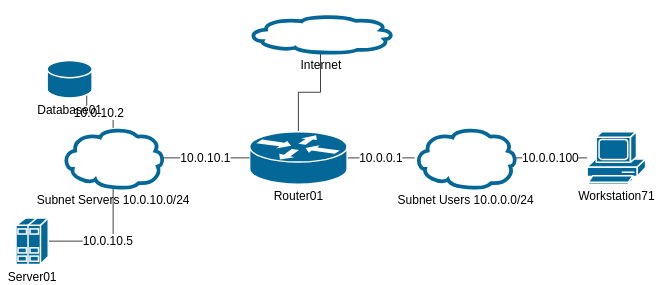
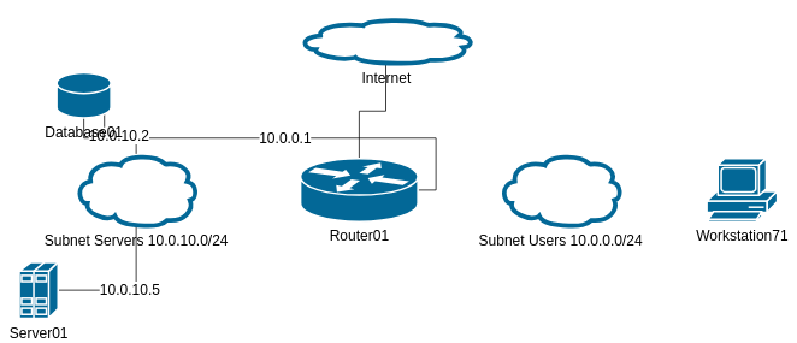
  <mxCell id="0" />
  <mxCell id="1" parent="0" />
  <mxCell id="2" style="edgeStyle=orthogonalEdgeStyle;rounded=0;orthogonalLoop=1;jettySize=auto;html=1;exitX=0.5;exitY=0;exitDx=0;exitDy=0;exitPerimeter=0;fontSize=16;fontColor=#000000;endArrow=none;endFill=0;" edge="1" parent="1" source="4" target="14"><mxGeometry relative="1" as="geometry" /></mxCell>
- <mxCell id="3" value="&lt;div&gt;10.0.0.1&lt;/div&gt;" style="edgeStyle=orthogonalEdgeStyle;rounded=0;orthogonalLoop=1;jettySize=auto;html=1;exitX=1;exitY=0.5;exitDx=0;exitDy=0;exitPerimeter=0;fontSize=16;fontColor=#000000;endArrow=none;endFill=0;" edge="1" parent="1" source="4" target="13"><mxGeometry relative="1" as="geometry" /></mxCell>
+ <mxCell id="3" value="&lt;div&gt;10.0.0.1&lt;/div&gt;" style="edgeStyle=orthogonalEdgeStyle;rounded=0;orthogonalLoop=1;jettySize=auto;html=1;exitX=1;exitY=0.5;exitDx=0;exitDy=0;exitPerimeter=0;fontSize=16;fontColor=#000000;endArrow=none;endFill=0;" edge="1" parent="1" source="4" target="6"><mxGeometry relative="1" as="geometry" /></mxCell>
  <mxCell id="4" value="&lt;div style=&quot;font-size: 16px;&quot;&gt;Router01&lt;/div&gt;" style="shape=mxgraph.cisco.routers.router;html=1;pointerEvents=1;dashed=0;fillColor=#036897;strokeColor=#ffffff;strokeWidth=2;verticalLabelPosition=bottom;verticalAlign=top;align=center;outlineConnect=0;fontSize=16;" vertex="1" parent="1"><mxGeometry x="332" y="175" width="130" height="70" as="geometry" /></mxCell>
  <mxCell id="5" value="10.0.10.2" style="edgeStyle=orthogonalEdgeStyle;rounded=0;orthogonalLoop=1;jettySize=auto;html=1;exitX=0.88;exitY=0.92;exitDx=0;exitDy=0;exitPerimeter=0;fontSize=16;fontColor=#000000;endArrow=none;endFill=0;" edge="1" parent="1" source="6" target="11"><mxGeometry relative="1" as="geometry" /></mxCell>
  <mxCell id="6" value="&lt;div&gt;Database01&lt;/div&gt;" style="shape=mxgraph.cisco.storage.relational_database;html=1;pointerEvents=1;dashed=0;fillColor=#036897;strokeColor=#ffffff;strokeWidth=2;verticalLabelPosition=bottom;verticalAlign=top;align=center;outlineConnect=0;fontSize=16;" vertex="1" parent="1"><mxGeometry x="62" y="80" width="60" height="50" as="geometry" /></mxCell>
  <mxCell id="7" value="&lt;div&gt;10.0.10.5&lt;/div&gt;" style="edgeStyle=orthogonalEdgeStyle;rounded=0;orthogonalLoop=1;jettySize=auto;html=1;exitX=1;exitY=0.5;exitDx=0;exitDy=0;exitPerimeter=0;fontSize=16;fontColor=#000000;endArrow=none;endFill=0;" edge="1" parent="1" source="8" target="11"><mxGeometry relative="1" as="geometry" /></mxCell>
  <mxCell id="8" value="&lt;div&gt;Server01&lt;/div&gt;" style="shape=mxgraph.cisco.servers.standard_host;html=1;pointerEvents=1;dashed=0;fillColor=#036897;strokeColor=#ffffff;strokeWidth=2;verticalLabelPosition=bottom;verticalAlign=top;align=center;outlineConnect=0;fontSize=16;" vertex="1" parent="1"><mxGeometry x="20.5" y="290" width="43" height="62" as="geometry" /></mxCell>
  <mxCell id="9" value="&lt;div&gt;Workstation71&lt;/div&gt;" style="shape=mxgraph.cisco.computers_and_peripherals.pc;html=1;pointerEvents=1;dashed=0;fillColor=#036897;strokeColor=#ffffff;strokeWidth=2;verticalLabelPosition=bottom;verticalAlign=top;align=center;outlineConnect=0;fontSize=16;" vertex="1" parent="1"><mxGeometry x="782" y="175" width="78" height="70" as="geometry" /></mxCell>
- <mxCell id="10" value="&lt;div&gt;10.0.10.1&lt;/div&gt;" style="edgeStyle=orthogonalEdgeStyle;rounded=0;orthogonalLoop=1;jettySize=auto;html=1;exitX=0.98;exitY=0.5;exitDx=0;exitDy=0;exitPerimeter=0;fontSize=16;fontColor=#000000;endArrow=none;endFill=0;" edge="1" parent="1" source="11" target="4"><mxGeometry relative="1" as="geometry" /></mxCell>
  <mxCell id="11" value="Subnet Servers 10.0.10.0/24" style="shape=mxgraph.cisco.storage.cloud;html=1;pointerEvents=1;strokeWidth=5;verticalLabelPosition=bottom;verticalAlign=top;align=center;outlineConnect=0;fontSize=16;fillColor=none;strokeColor=#036897;" vertex="1" parent="1"><mxGeometry x="82" y="170" width="136" height="80" as="geometry" /></mxCell>
- <mxCell id="12" value="10.0.0.100" style="edgeStyle=orthogonalEdgeStyle;rounded=0;orthogonalLoop=1;jettySize=auto;html=1;exitX=0.98;exitY=0.5;exitDx=0;exitDy=0;exitPerimeter=0;fontSize=16;fontColor=#000000;endArrow=none;endFill=0;" edge="1" parent="1" source="13" target="9"><mxGeometry relative="1" as="geometry" /></mxCell>
  <mxCell id="13" value="Subnet Users 10.0.0.0/24" style="shape=mxgraph.cisco.storage.cloud;html=1;pointerEvents=1;strokeWidth=5;verticalLabelPosition=bottom;verticalAlign=top;align=center;outlineConnect=0;fontSize=16;fillColor=none;strokeColor=#036897;" vertex="1" parent="1"><mxGeometry x="552" y="170" width="136" height="80" as="geometry" /></mxCell>
  <mxCell id="14" value="Internet" style="shape=mxgraph.cisco.storage.cloud;html=1;pointerEvents=1;strokeWidth=5;verticalLabelPosition=bottom;verticalAlign=top;align=center;outlineConnect=0;fontSize=16;fillColor=none;strokeColor=#036897;" vertex="1" parent="1"><mxGeometry x="329" y="20" width="195" height="50" as="geometry" /></mxCell>
